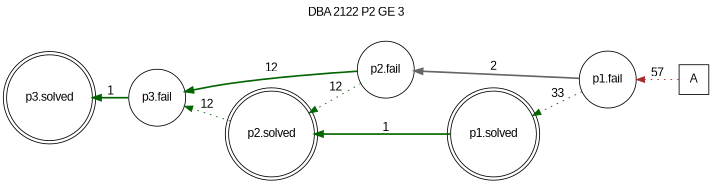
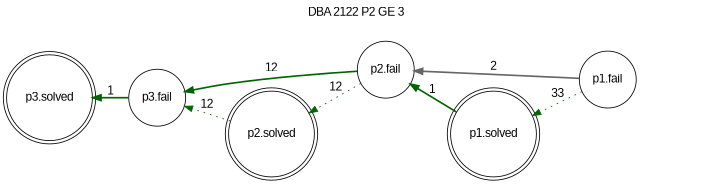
  digraph {
    fontname="Liberation Sans"
    label=" DBA 2122 P2 GE 3 "
    labelloc=tl
    rankdir=RL
    node [fontname="Liberation Sans" shape=circle]
    edge [color=darkgreen fontname="Liberation Sans" style=dotted]
-   n1 [label=A shape=square]
    n2 [label="p1.fail"]
    n3 [label="p1.solved" shape=doublecircle]
    n4 [label="p2.fail"]
    n5 [label="p3.fail"]
    n6 [label="p2.solved" shape=doublecircle]
    n7 [label="p3.solved" shape=doublecircle]
-   n1 -> n2 [color=brown label=57]
    n2 -> n3 [label=33]
    n2 -> n4 [color=gray40 label=2 style=bold]
-   n3 -> n6 [label=1 style=bold]
+   n3 -> n4 [label=1 style=bold]
    n4 -> n5 [label=12 style=bold]
    n4 -> n6 [label=12]
    n5 -> n7 [label=1 style=bold]
    n6 -> n5 [label=12]
  }
